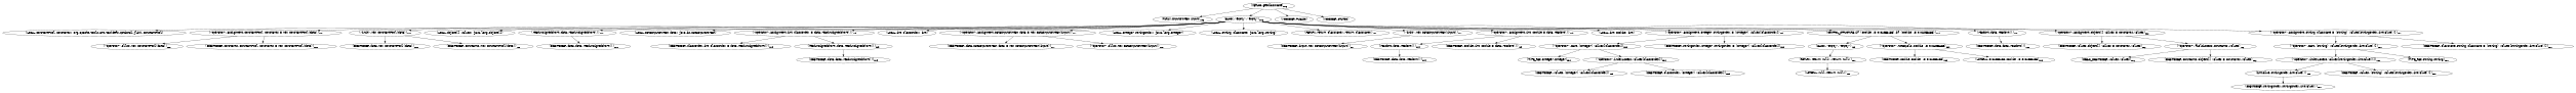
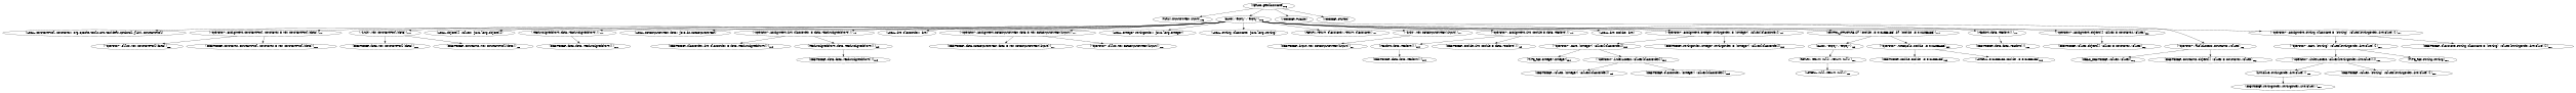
  digraph {
    fontname="DejaVu Sans Mono"
    node [fontname="DejaVu Sans Mono"]
    edge [fontname="DejaVu Sans Mono"]
    n1 [label=<(METHOD,getClassName)<SUB>116</SUB>>]
    n2 [label=<(PARAM,InputStream input)<SUB>116</SUB>>]
    n3 [label=<(BLOCK,&lt;empty&gt;,&lt;empty&gt;)<SUB>116</SUB>>]
    n4 [label=<(MODIFIER,PUBLIC)>]
    n5 [label=<(MODIFIER,STATIC)>]
    n6 [label=<(LOCAL,DataInputStream data: java.io.DataInputStream)>]
    n7 [label=<(&lt;operator&gt;.assignment,DataInputStream data = new DataInputStream(input))<SUB>117</SUB>>]
    n8 [label=<(&lt;init&gt;,new DataInputStream(input))<SUB>117</SUB>>]
    n9 [label=<(LOCAL,int cookie: int)>]
    n10 [label=<(&lt;operator&gt;.assignment,int cookie = data.readInt())<SUB>119</SUB>>]
    n11 [label=<(CONTROL_STRUCTURE,if (cookie != 0xCAFEBABE),if (cookie != 0xCAFEBABE))<SUB>120</SUB>>]
    n12 [label=<(readInt,data.readInt())<SUB>123</SUB>>]
    n13 [label=<(LOCAL,ConstantPool constants: org.apache.tools.ant.taskdefs.optional.jlink.ConstantPool)>]
    n14 [label=<(&lt;operator&gt;.assignment,ConstantPool constants = new ConstantPool(data))<SUB>125</SUB>>]
    n15 [label=<(&lt;init&gt;,new ConstantPool(data))<SUB>125</SUB>>]
    n16 [label=<(LOCAL,Object[] values: java.lang.Object[])>]
    n17 [label=<(&lt;operator&gt;.assignment,Object[] values = constants.values)<SUB>126</SUB>>]
    n18 [label=<(readUnsignedShort,data.readUnsignedShort())<SUB>128</SUB>>]
    n19 [label=<(LOCAL,int classIndex: int)>]
    n20 [label=<(&lt;operator&gt;.assignment,int classIndex = data.readUnsignedShort())<SUB>129</SUB>>]
    n21 [label=<(LOCAL,Integer stringIndex: java.lang.Integer)>]
    n22 [label=<(&lt;operator&gt;.assignment,Integer stringIndex = (Integer) values[classIndex])<SUB>130</SUB>>]
    n23 [label=<(LOCAL,String className: java.lang.String)>]
    n24 [label=<(&lt;operator&gt;.assignment,String className = (String) values[stringIndex.intValue()])<SUB>131</SUB>>]
    n25 [label=<(RETURN,return className;,return className;)<SUB>132</SUB>>]
    n26 [label=<(IDENTIFIER,data,DataInputStream data = new DataInputStream(input))<SUB>117</SUB>>]
    n27 [label=<(&lt;operator&gt;.alloc,new DataInputStream(input))<SUB>115</SUB>>]
    n28 [label=<(IDENTIFIER,input,new DataInputStream(input))<SUB>817</SUB>>]
    n29 [label=<(IDENTIFIER,cookie,int cookie = data.readInt())<SUB>119</SUB>>]
    n30 [label=<(readInt,data.readInt())<SUB>119</SUB>>]
    n31 [label=<(&lt;operator&gt;.notEquals,cookie != 0xCAFEBABE)<SUB>120</SUB>>]
    n32 [label=<(BLOCK,&lt;empty&gt;,&lt;empty&gt;)<SUB>120</SUB>>]
    n33 [label=<(IDENTIFIER,data,data.readInt())<SUB>123</SUB>>]
    n34 [label=<(IDENTIFIER,constants,ConstantPool constants = new ConstantPool(data))<SUB>125</SUB>>]
    n35 [label=<(&lt;operator&gt;.alloc,new ConstantPool(data))<SUB>125</SUB>>]
    n36 [label=<(IDENTIFIER,constants,new ConstantPool(data))<SUB>125</SUB>>]
    n37 [label=<(IDENTIFIER,data,new ConstantPool(data))<SUB>125</SUB>>]
    n38 [label=<(IDENTIFIER,values,Object[] values = constants.values)<SUB>126</SUB>>]
    n39 [label=<(&lt;operator&gt;.fieldAccess,constants.values)<SUB>126</SUB>>]
    n40 [label=<(IDENTIFIER,data,data.readUnsignedShort())<SUB>128</SUB>>]
    n41 [label=<(IDENTIFIER,classIndex,int classIndex = data.readUnsignedShort())<SUB>129</SUB>>]
    n42 [label=<(readUnsignedShort,data.readUnsignedShort())<SUB>129</SUB>>]
    n43 [label=<(IDENTIFIER,stringIndex,Integer stringIndex = (Integer) values[classIndex])<SUB>130</SUB>>]
    n44 [label=<(&lt;operator&gt;.cast,(Integer) values[classIndex])<SUB>130</SUB>>]
    n45 [label=<(IDENTIFIER,className,String className = (String) values[stringIndex.intValue()])<SUB>131</SUB>>]
    n46 [label=<(&lt;operator&gt;.cast,(String) values[stringIndex.intValue()])<SUB>131</SUB>>]
    n47 [label=<(IDENTIFIER,data,data.readInt())<SUB>119</SUB>>]
    n48 [label=<(IDENTIFIER,cookie,cookie != 0xCAFEBABE)<SUB>120</SUB>>]
    n49 [label=<(LITERAL,0xCAFEBABE,cookie != 0xCAFEBABE)<SUB>120</SUB>>]
    n50 [label=<(RETURN,return null;,return null;)<SUB>121</SUB>>]
    n51 [label=<(LITERAL,null,return null;)<SUB>121</SUB>>]
    n52 [label=<(IDENTIFIER,constants,Object[] values = constants.values)<SUB>126</SUB>>]
    n53 [label=<(FIELD_IDENTIFIER,values,values)<SUB>126</SUB>>]
    n54 [label=<(IDENTIFIER,data,data.readUnsignedShort())<SUB>129</SUB>>]
    n55 [label=<(TYPE_REF,Integer,Integer)<SUB>130</SUB>>]
    n56 [label=<(&lt;operator&gt;.indexAccess,values[classIndex])<SUB>130</SUB>>]
    n57 [label=<(IDENTIFIER,values,(Integer) values[classIndex])<SUB>130</SUB>>]
    n58 [label=<(IDENTIFIER,classIndex,(Integer) values[classIndex])<SUB>130</SUB>>]
    n59 [label=<(TYPE_REF,String,String)<SUB>131</SUB>>]
    n60 [label=<(&lt;operator&gt;.indexAccess,values[stringIndex.intValue()])<SUB>131</SUB>>]
    n61 [label=<(IDENTIFIER,values,(String) values[stringIndex.intValue()])<SUB>131</SUB>>]
    n62 [label=<(intValue,stringIndex.intValue())<SUB>151</SUB>>]
    n63 [label=<(IDENTIFIER,stringIndex,stringIndex.intValue())<SUB>131</SUB>>]
    n1 -> n2
    n1 -> n3
    n1 -> n4
    n1 -> n5
    n3 -> n6
    n3 -> n7
    n3 -> n8
    n3 -> n9
    n3 -> n10
    n3 -> n11
    n3 -> n12
    n3 -> n13
    n3 -> n14
    n3 -> n15
    n3 -> n16
    n3 -> n17
    n3 -> n18
    n3 -> n19
    n3 -> n20
    n3 -> n21
    n3 -> n22
    n3 -> n23
    n3 -> n24
    n3 -> n25
    n7 -> n26
    n7 -> n27
    n8 -> n28
    n10 -> n29
    n10 -> n30
    n11 -> n31
    n11 -> n32
    n12 -> n33
    n14 -> n34
    n14 -> n35
    n15 -> n36
    n15 -> n37
    n17 -> n38
-   n17 -> n39
+   n4 -> n39
    n18 -> n40
    n20 -> n41
    n20 -> n42
    n22 -> n43
    n22 -> n44
    n24 -> n45
    n24 -> n46
    n30 -> n47
    n31 -> n48
    n31 -> n49
    n32 -> n50
    n39 -> n52
    n39 -> n53
    n42 -> n54
    n44 -> n55
    n44 -> n56
    n46 -> n59
    n46 -> n60
    n50 -> n51
    n56 -> n57
    n56 -> n58
    n60 -> n61
    n60 -> n62
    n62 -> n63
  }
